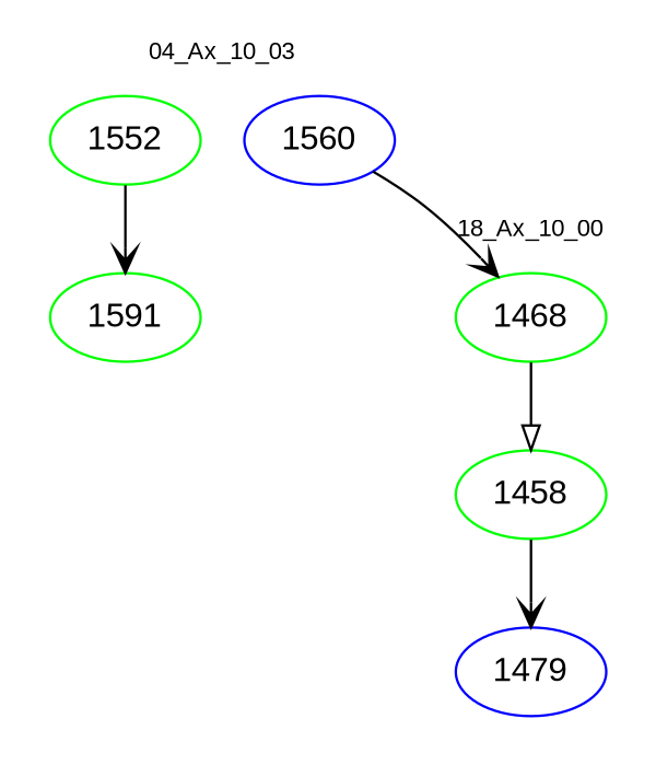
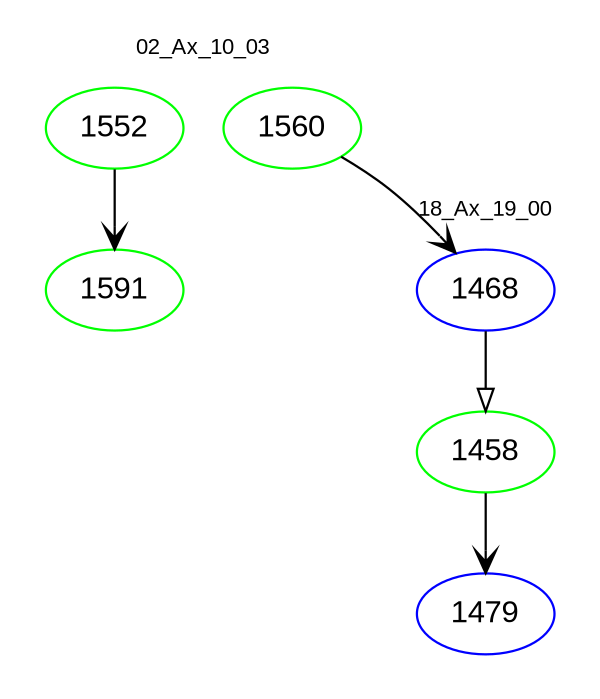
  digraph {
    fontname="Liberation Sans"
    node [color=blue fontname="Liberation Sans"]
    edge [arrowhead=vee color=black fontname="Liberation Sans"]
-   n1 [color=green label=1468]
+   n1 [label=1468]
    n2 [color=green label=1458]
    n3 [label=1479]
-   n4 [label=1560]
+   n4 [color=green label=1560]
    n5 [color=green label=1552]
    n6 [color=green label=1591]
    subgraph cluster_1 {
      color=white
      fontsize=10
-     label="18_Ax_10_00"
+     label="18_Ax_19_00"
      n1
      n2
      n3
    }
    subgraph cluster_2 {
      color=white
      fontsize=10
-     label="04_Ax_10_03"
+     label="02_Ax_10_03"
      n4
      n5
      n6
    }
    n1 -> n2 [arrowhead=onormal]
    n2 -> n3
    n4 -> n1
    n5 -> n6
  }
